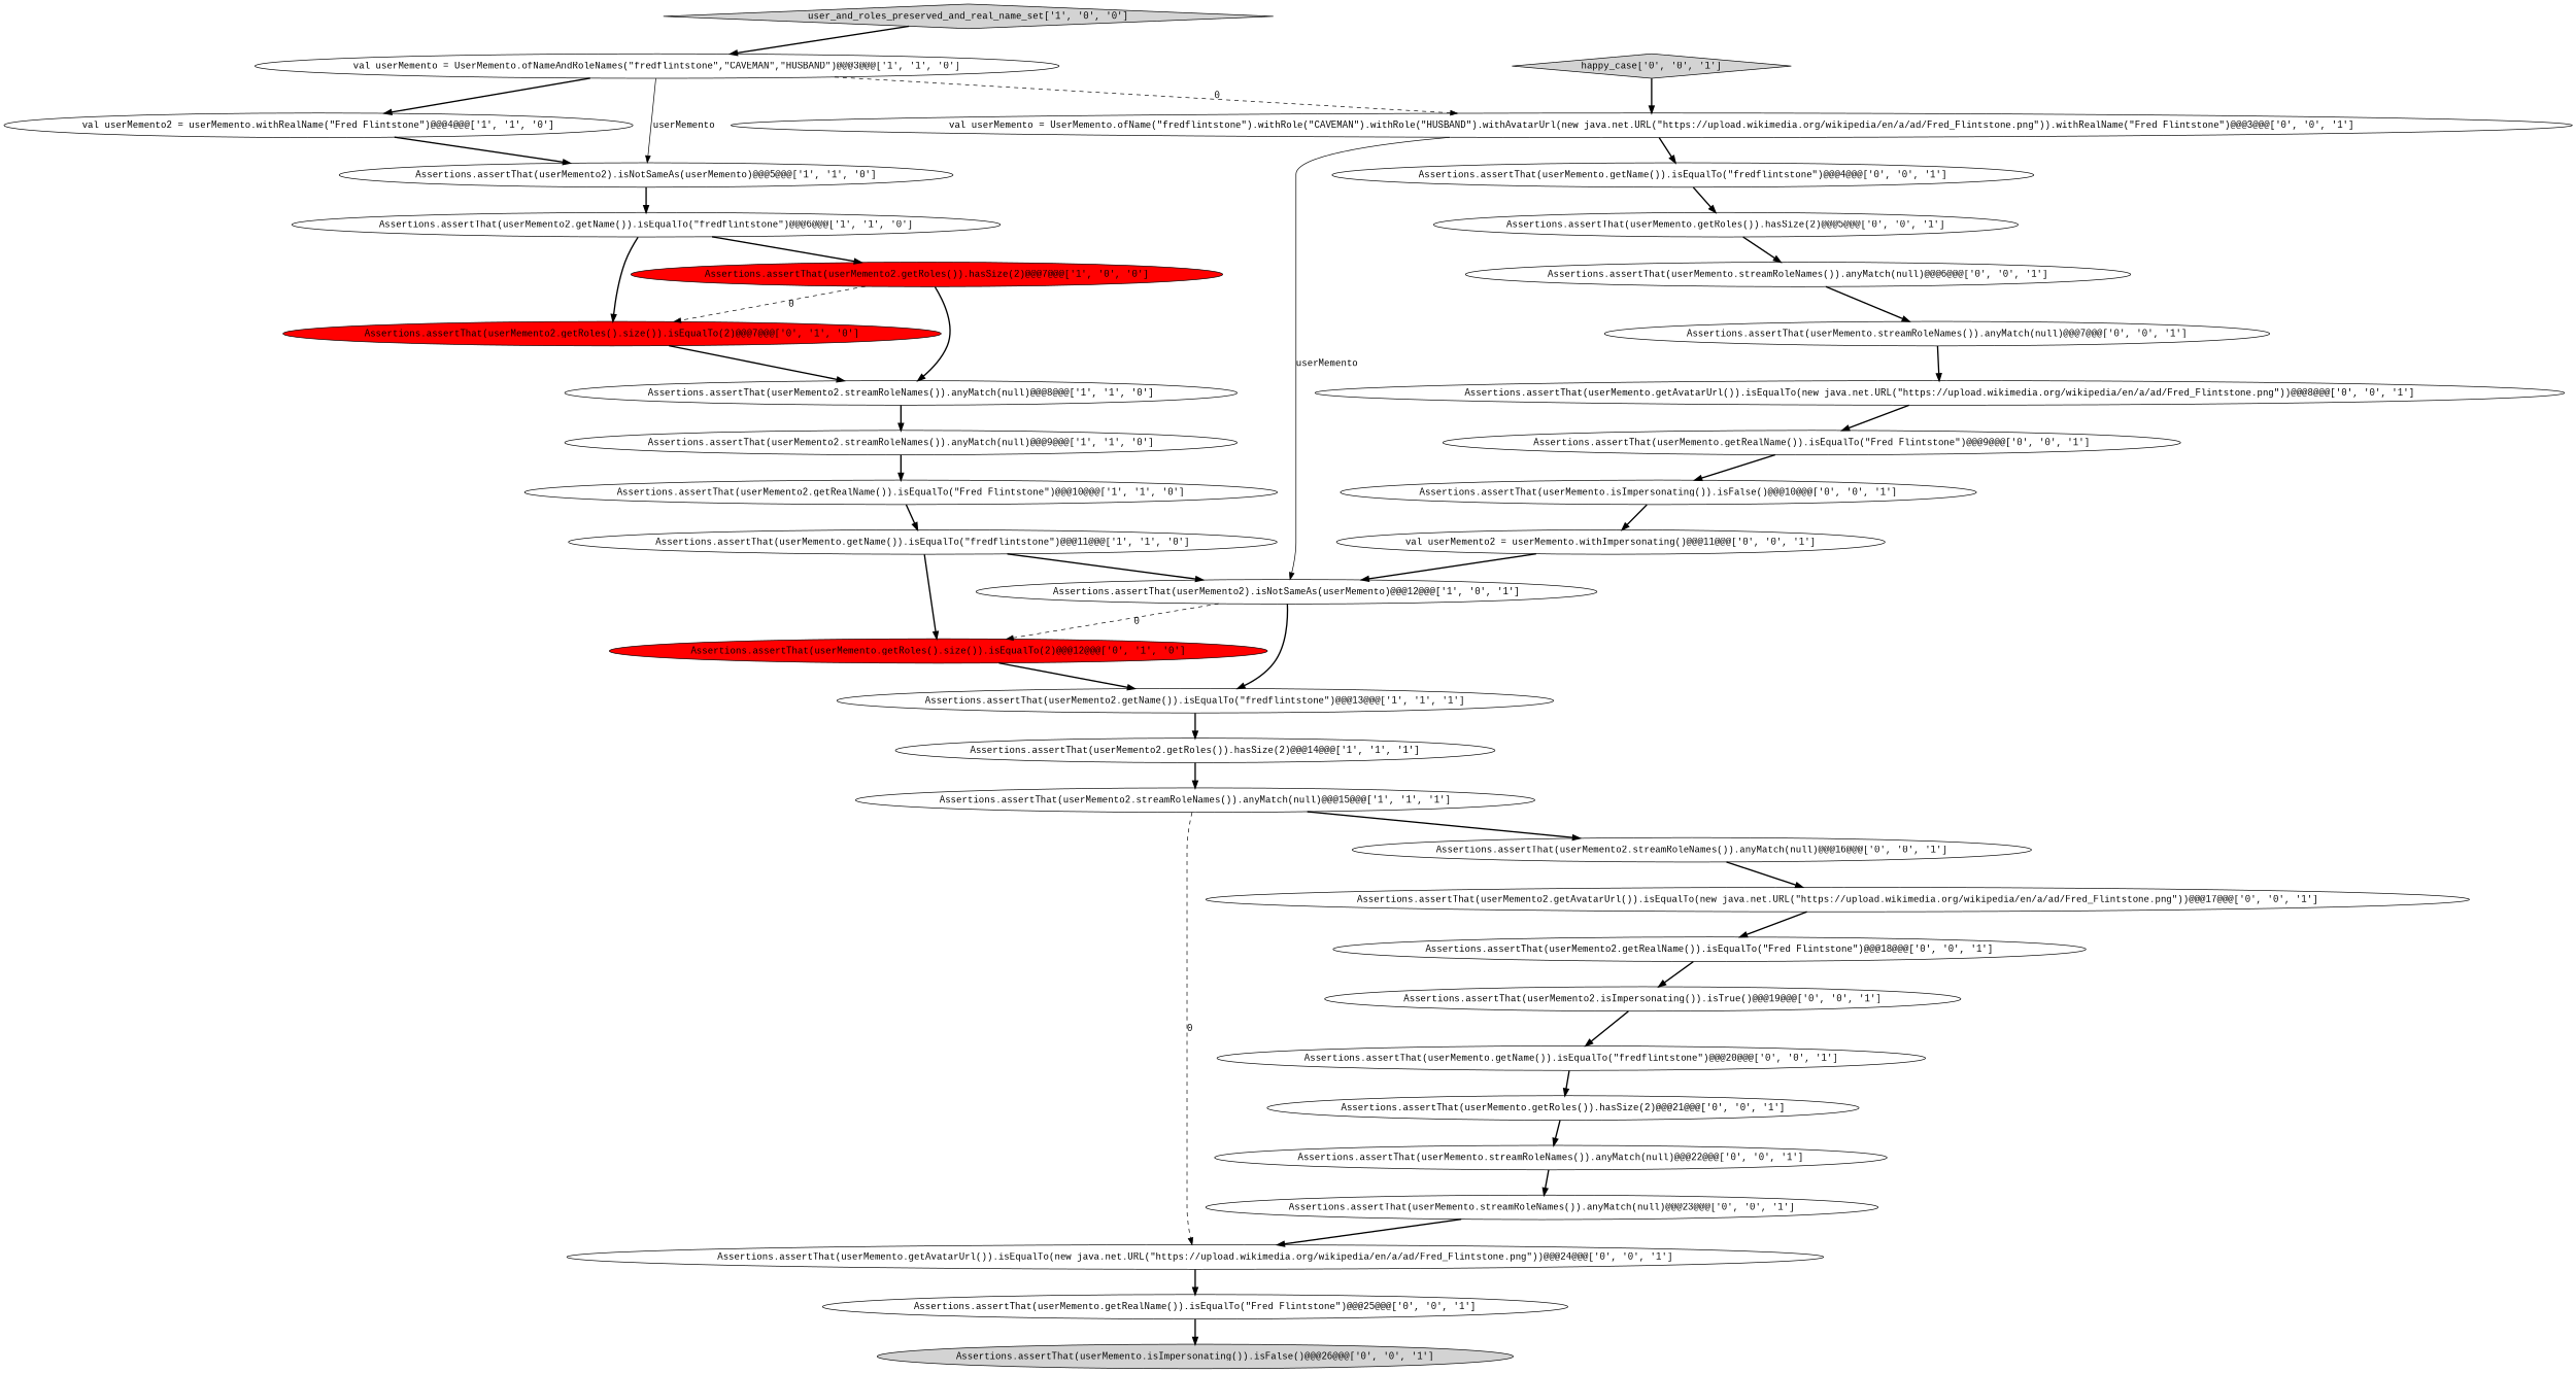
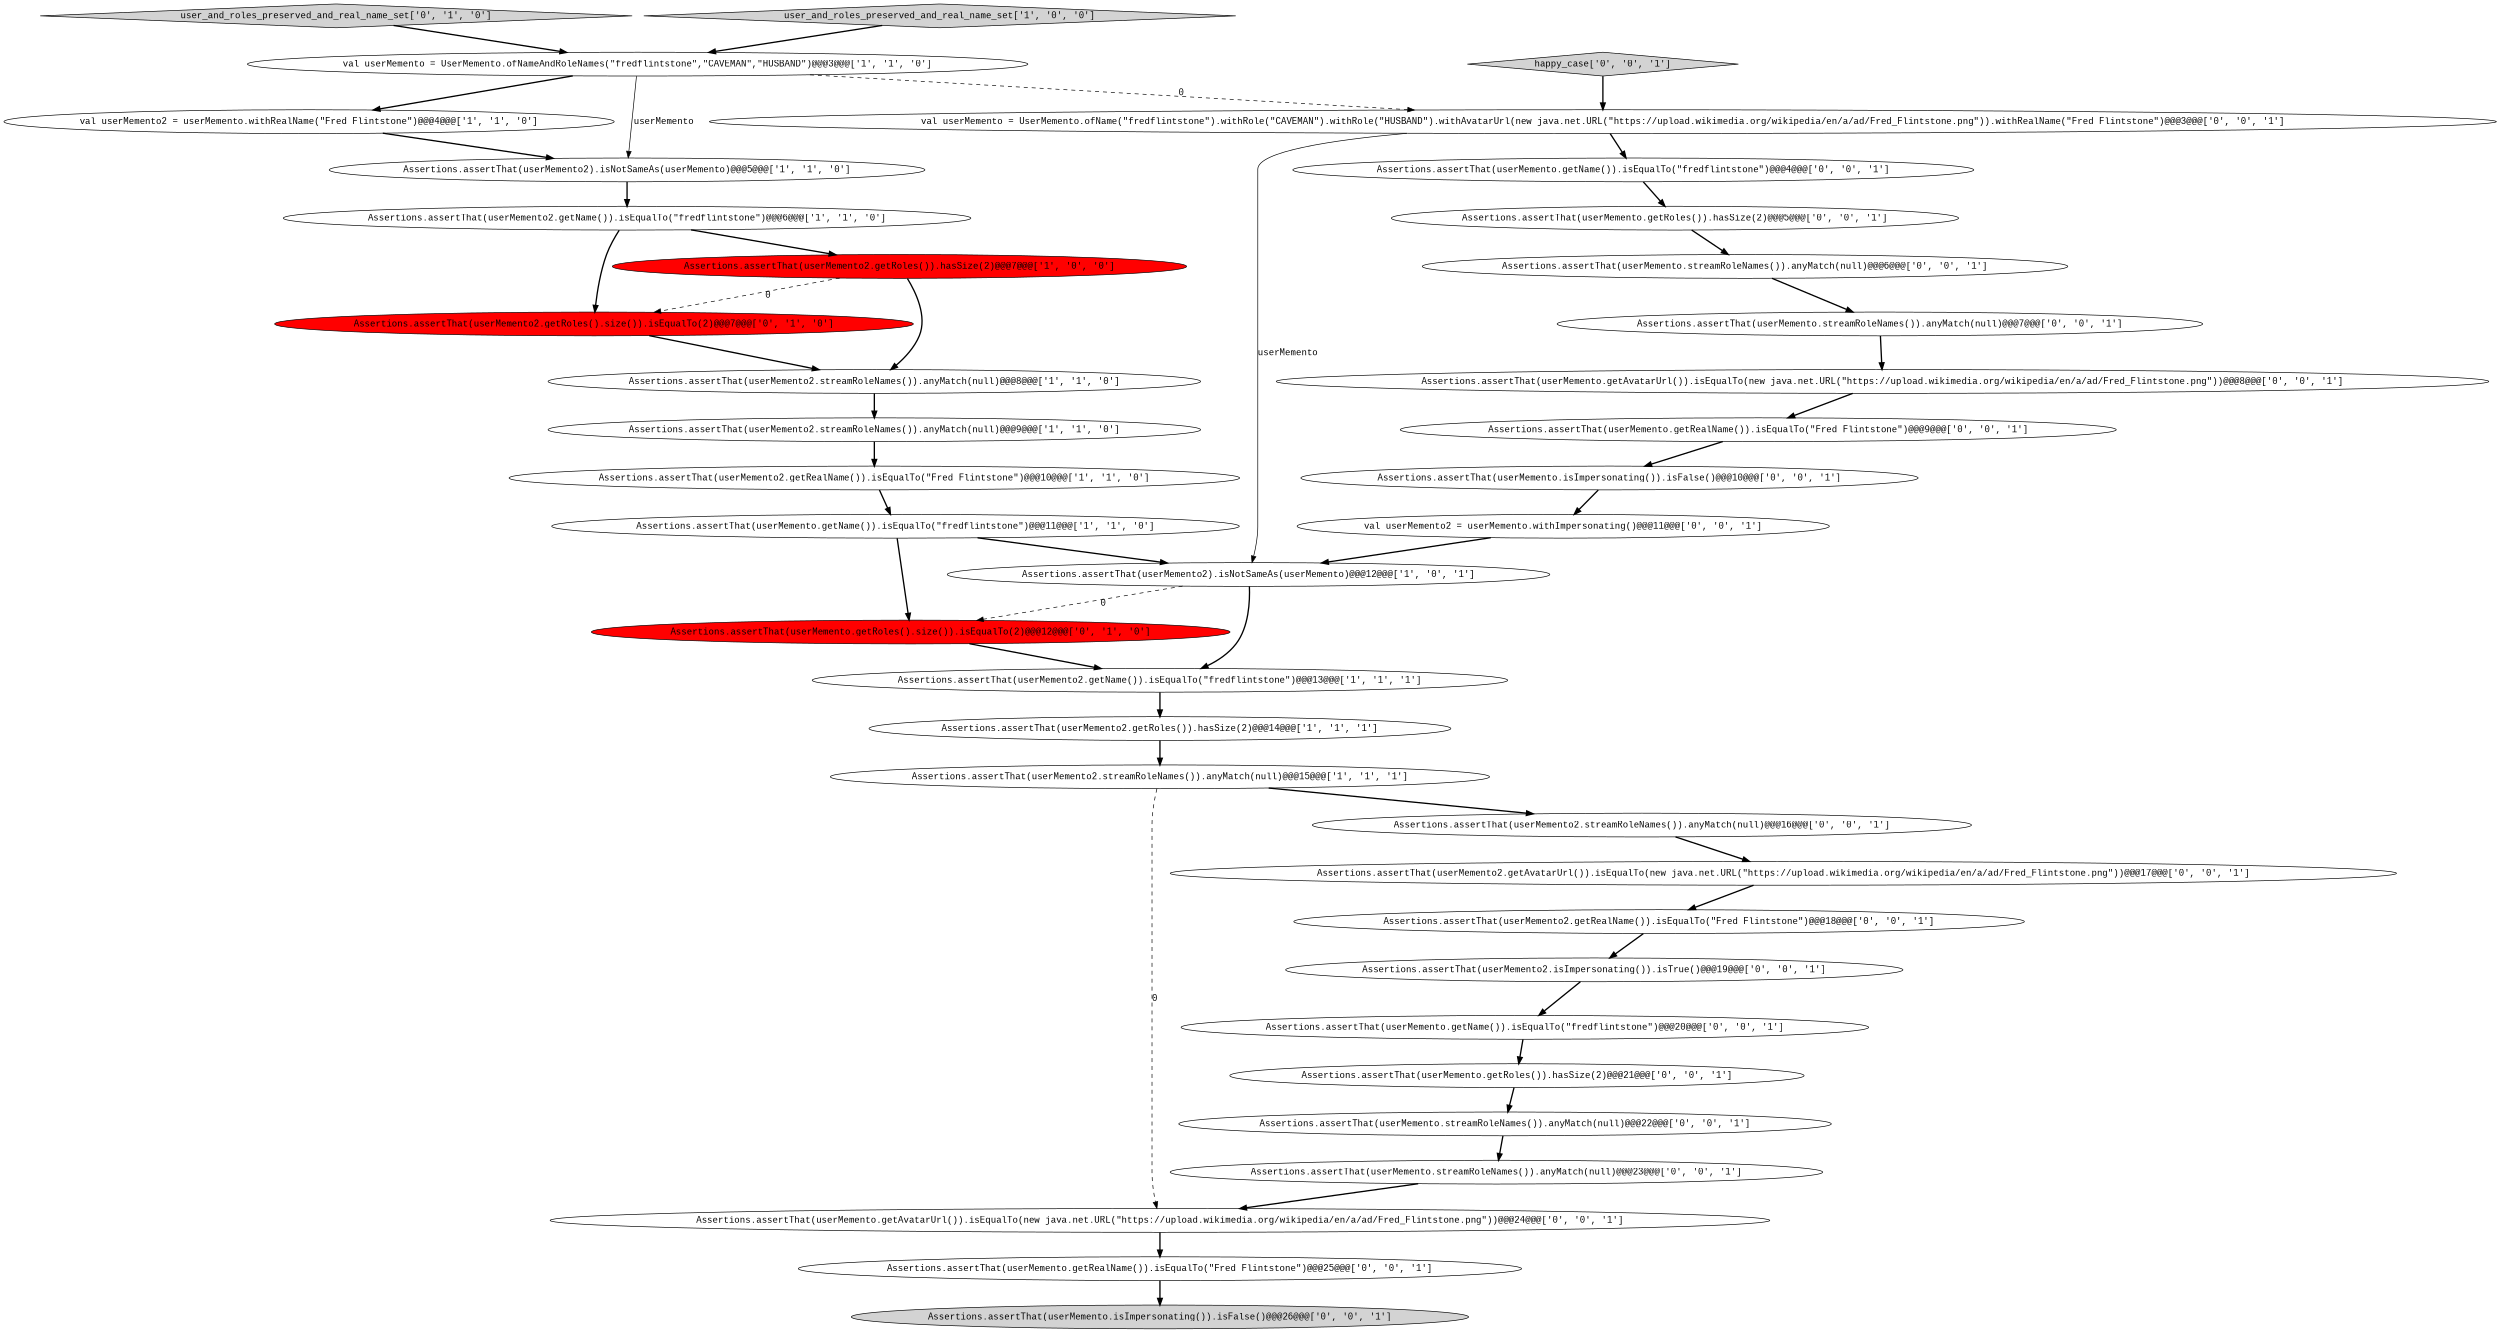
  digraph {
    fontname="Liberation Mono"
    node [fillcolor=white shape=ellipse style=filled fontname="Liberation Mono"]
    edge [style=bold fontname="Liberation Mono"]
    n1 [fillcolor=red label="Assertions.assertThat(userMemento.getRoles().size()).isEqualTo(2)@@@12@@@['0', '1', '0']"]
    n2 [label="Assertions.assertThat(userMemento2.getName()).isEqualTo(\"fredflintstone\")@@@13@@@['1', '1', '1']"]
    n3 [label="Assertions.assertThat(userMemento.streamRoleNames()).anyMatch(null)@@@7@@@['0', '0', '1']"]
    n4 [label="Assertions.assertThat(userMemento.getAvatarUrl()).isEqualTo(new java.net.URL(\"https://upload.wikimedia.org/wikipedia/en/a/ad/Fred_Flintstone.png\"))@@@8@@@['0', '0', '1']"]
    n5 [label="Assertions.assertThat(userMemento2).isNotSameAs(userMemento)@@@5@@@['1', '1', '0']"]
    n6 [label="Assertions.assertThat(userMemento2.getName()).isEqualTo(\"fredflintstone\")@@@6@@@['1', '1', '0']"]
    n7 [label="Assertions.assertThat(userMemento.getRealName()).isEqualTo(\"Fred Flintstone\")@@@25@@@['0', '0', '1']"]
    n8 [fillcolor=lightgray label="Assertions.assertThat(userMemento.isImpersonating()).isFalse()@@@26@@@['0', '0', '1']"]
    n9 [label="Assertions.assertThat(userMemento2.isImpersonating()).isTrue()@@@19@@@['0', '0', '1']"]
    n10 [label="Assertions.assertThat(userMemento.getName()).isEqualTo(\"fredflintstone\")@@@20@@@['0', '0', '1']"]
    n11 [label="Assertions.assertThat(userMemento.streamRoleNames()).anyMatch(null)@@@23@@@['0', '0', '1']"]
    n12 [label="Assertions.assertThat(userMemento.getAvatarUrl()).isEqualTo(new java.net.URL(\"https://upload.wikimedia.org/wikipedia/en/a/ad/Fred_Flintstone.png\"))@@@24@@@['0', '0', '1']"]
    n13 [label="val userMemento = UserMemento.ofName(\"fredflintstone\").withRole(\"CAVEMAN\").withRole(\"HUSBAND\").withAvatarUrl(new java.net.URL(\"https://upload.wikimedia.org/wikipedia/en/a/ad/Fred_Flintstone.png\")).withRealName(\"Fred Flintstone\")@@@3@@@['0', '0', '1']"]
    n14 [label="Assertions.assertThat(userMemento2).isNotSameAs(userMemento)@@@12@@@['1', '0', '1']"]
    n15 [label="Assertions.assertThat(userMemento.getName()).isEqualTo(\"fredflintstone\")@@@4@@@['0', '0', '1']"]
    n16 [label="Assertions.assertThat(userMemento2.streamRoleNames()).anyMatch(null)@@@8@@@['1', '1', '0']"]
    n17 [label="Assertions.assertThat(userMemento2.streamRoleNames()).anyMatch(null)@@@9@@@['1', '1', '0']"]
    n18 [label="Assertions.assertThat(userMemento2.getRealName()).isEqualTo(\"Fred Flintstone\")@@@10@@@['1', '1', '0']"]
    n19 [label="Assertions.assertThat(userMemento.streamRoleNames()).anyMatch(null)@@@22@@@['0', '0', '1']"]
+   n20 [fillcolor=lightgray label="user_and_roles_preserved_and_real_name_set['0', '1', '0']" shape=diamond]
    n21 [label="val userMemento = UserMemento.ofNameAndRoleNames(\"fredflintstone\",\"CAVEMAN\",\"HUSBAND\")@@@3@@@['1', '1', '0']"]
    n22 [fillcolor=lightgray label="user_and_roles_preserved_and_real_name_set['1', '0', '0']" shape=diamond]
    n23 [label="Assertions.assertThat(userMemento.getRoles()).hasSize(2)@@@21@@@['0', '0', '1']"]
    n24 [label="Assertions.assertThat(userMemento.isImpersonating()).isFalse()@@@10@@@['0', '0', '1']"]
    n25 [label="val userMemento2 = userMemento.withImpersonating()@@@11@@@['0', '0', '1']"]
    n26 [label="Assertions.assertThat(userMemento.getName()).isEqualTo(\"fredflintstone\")@@@11@@@['1', '1', '0']"]
    n27 [label="Assertions.assertThat(userMemento2.streamRoleNames()).anyMatch(null)@@@15@@@['1', '1', '1']"]
    n28 [label="Assertions.assertThat(userMemento2.streamRoleNames()).anyMatch(null)@@@16@@@['0', '0', '1']"]
    n29 [fillcolor=red label="Assertions.assertThat(userMemento2.getRoles()).hasSize(2)@@@7@@@['1', '0', '0']"]
    n30 [fillcolor=red label="Assertions.assertThat(userMemento2.getRoles().size()).isEqualTo(2)@@@7@@@['0', '1', '0']"]
    n31 [label="Assertions.assertThat(userMemento2.getAvatarUrl()).isEqualTo(new java.net.URL(\"https://upload.wikimedia.org/wikipedia/en/a/ad/Fred_Flintstone.png\"))@@@17@@@['0', '0', '1']"]
    n32 [label="Assertions.assertThat(userMemento2.getRealName()).isEqualTo(\"Fred Flintstone\")@@@18@@@['0', '0', '1']"]
    n33 [label="val userMemento2 = userMemento.withRealName(\"Fred Flintstone\")@@@4@@@['1', '1', '0']"]
    n34 [label="Assertions.assertThat(userMemento2.getRoles()).hasSize(2)@@@14@@@['1', '1', '1']"]
    n35 [label="Assertions.assertThat(userMemento.streamRoleNames()).anyMatch(null)@@@6@@@['0', '0', '1']"]
    n36 [label="Assertions.assertThat(userMemento.getRealName()).isEqualTo(\"Fred Flintstone\")@@@9@@@['0', '0', '1']"]
    n37 [fillcolor=lightgray label="happy_case['0', '0', '1']" shape=diamond]
    n38 [label="Assertions.assertThat(userMemento.getRoles()).hasSize(2)@@@5@@@['0', '0', '1']"]
    n1 -> n2
    n2 -> n34
    n3 -> n4
    n4 -> n36
    n5 -> n6
    n6 -> n29
    n6 -> n30
    n7 -> n8
    n9 -> n10
    n10 -> n23
    n11 -> n12
    n12 -> n7
    n13 -> n14 [label=userMemento style=solid]
    n13 -> n15
    n14 -> n1 [label=0 style=dashed]
    n14 -> n2
    n15 -> n38
    n16 -> n17
    n17 -> n18
    n18 -> n26
    n19 -> n11
+   n20 -> n21
    n21 -> n5 [label=userMemento style=solid]
    n21 -> n13 [label=0 style=dashed]
    n21 -> n33
    n22 -> n21
    n23 -> n19
    n24 -> n25
    n25 -> n14
    n26 -> n1
    n26 -> n14
    n27 -> n12 [label=0 style=dashed]
    n27 -> n28
    n28 -> n31
    n29 -> n16
    n29 -> n30 [label=0 style=dashed]
    n30 -> n16
    n31 -> n32
    n32 -> n9
    n33 -> n5
    n34 -> n27
    n35 -> n3
    n36 -> n24
    n37 -> n13
    n38 -> n35
  }
